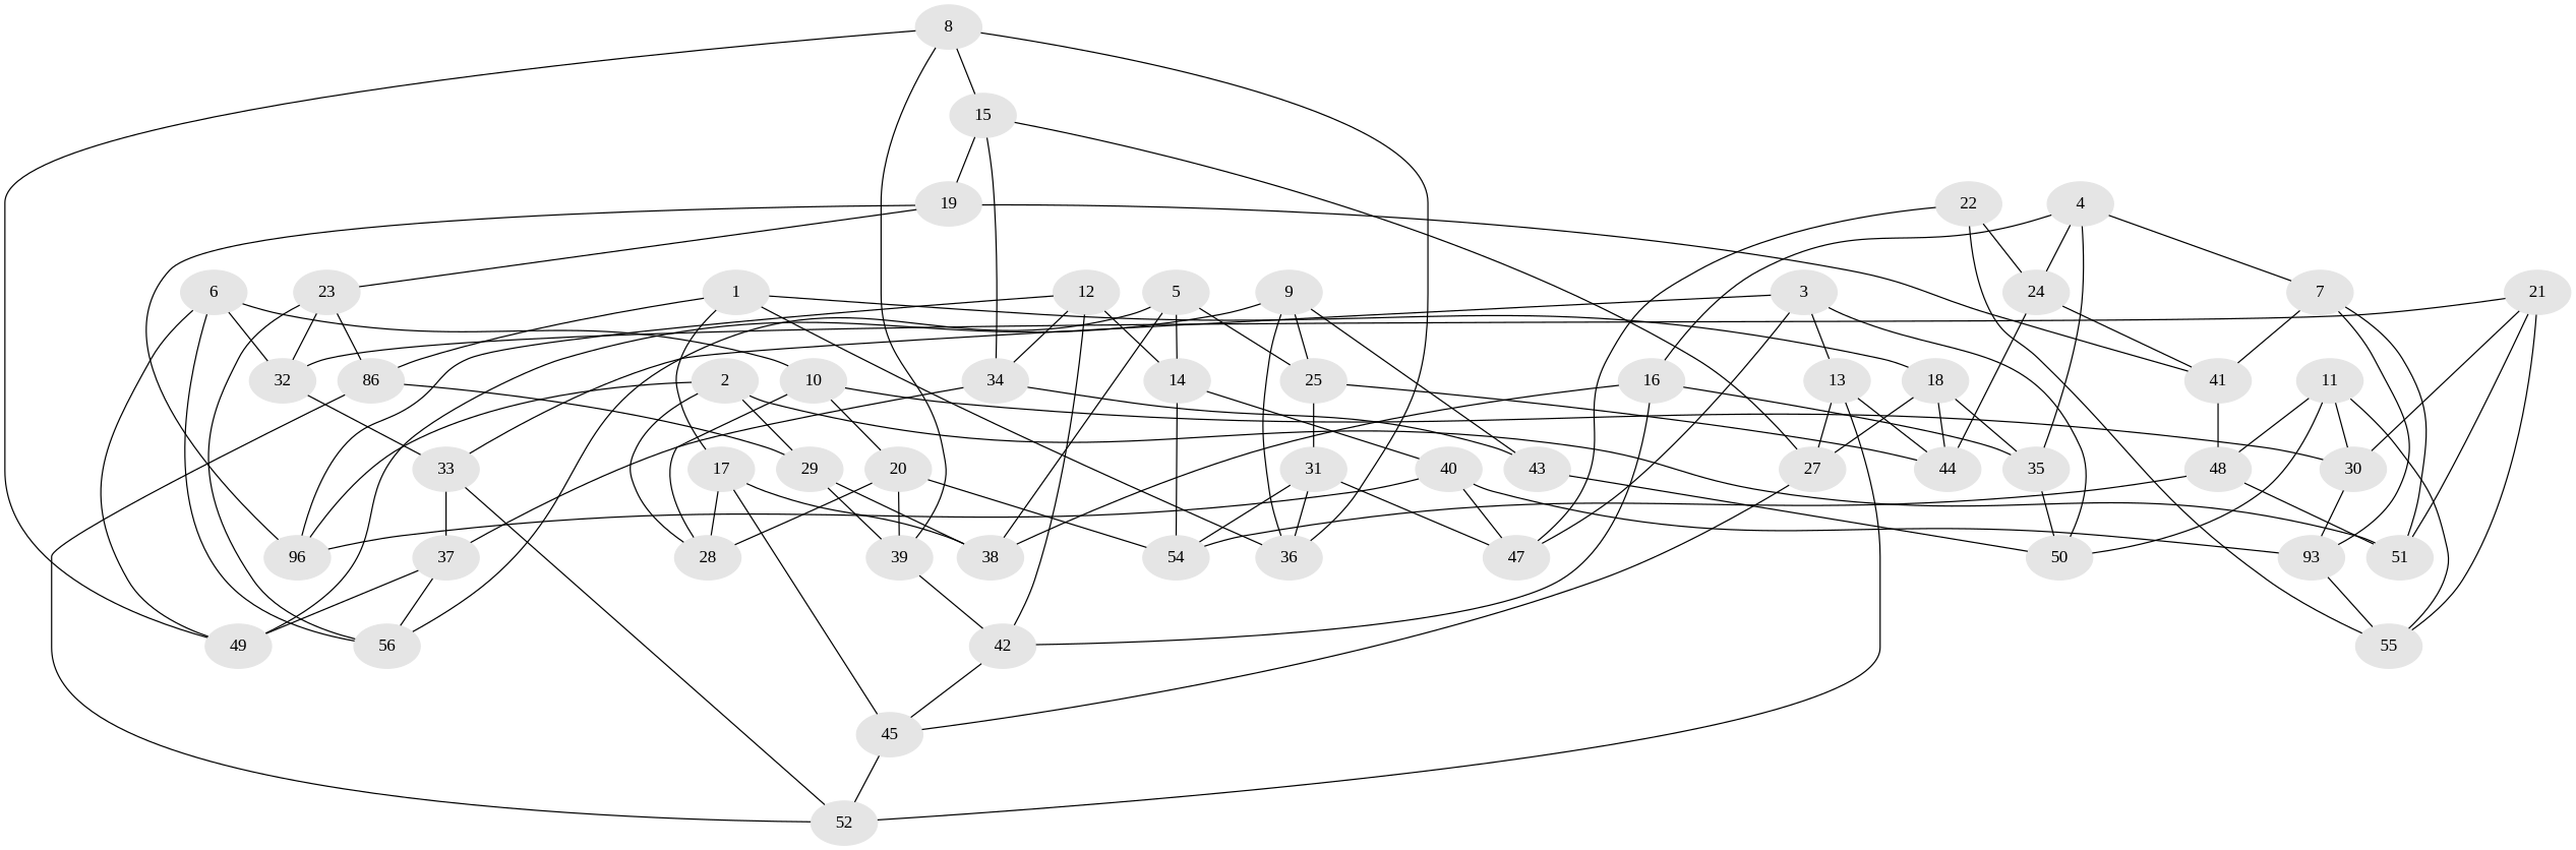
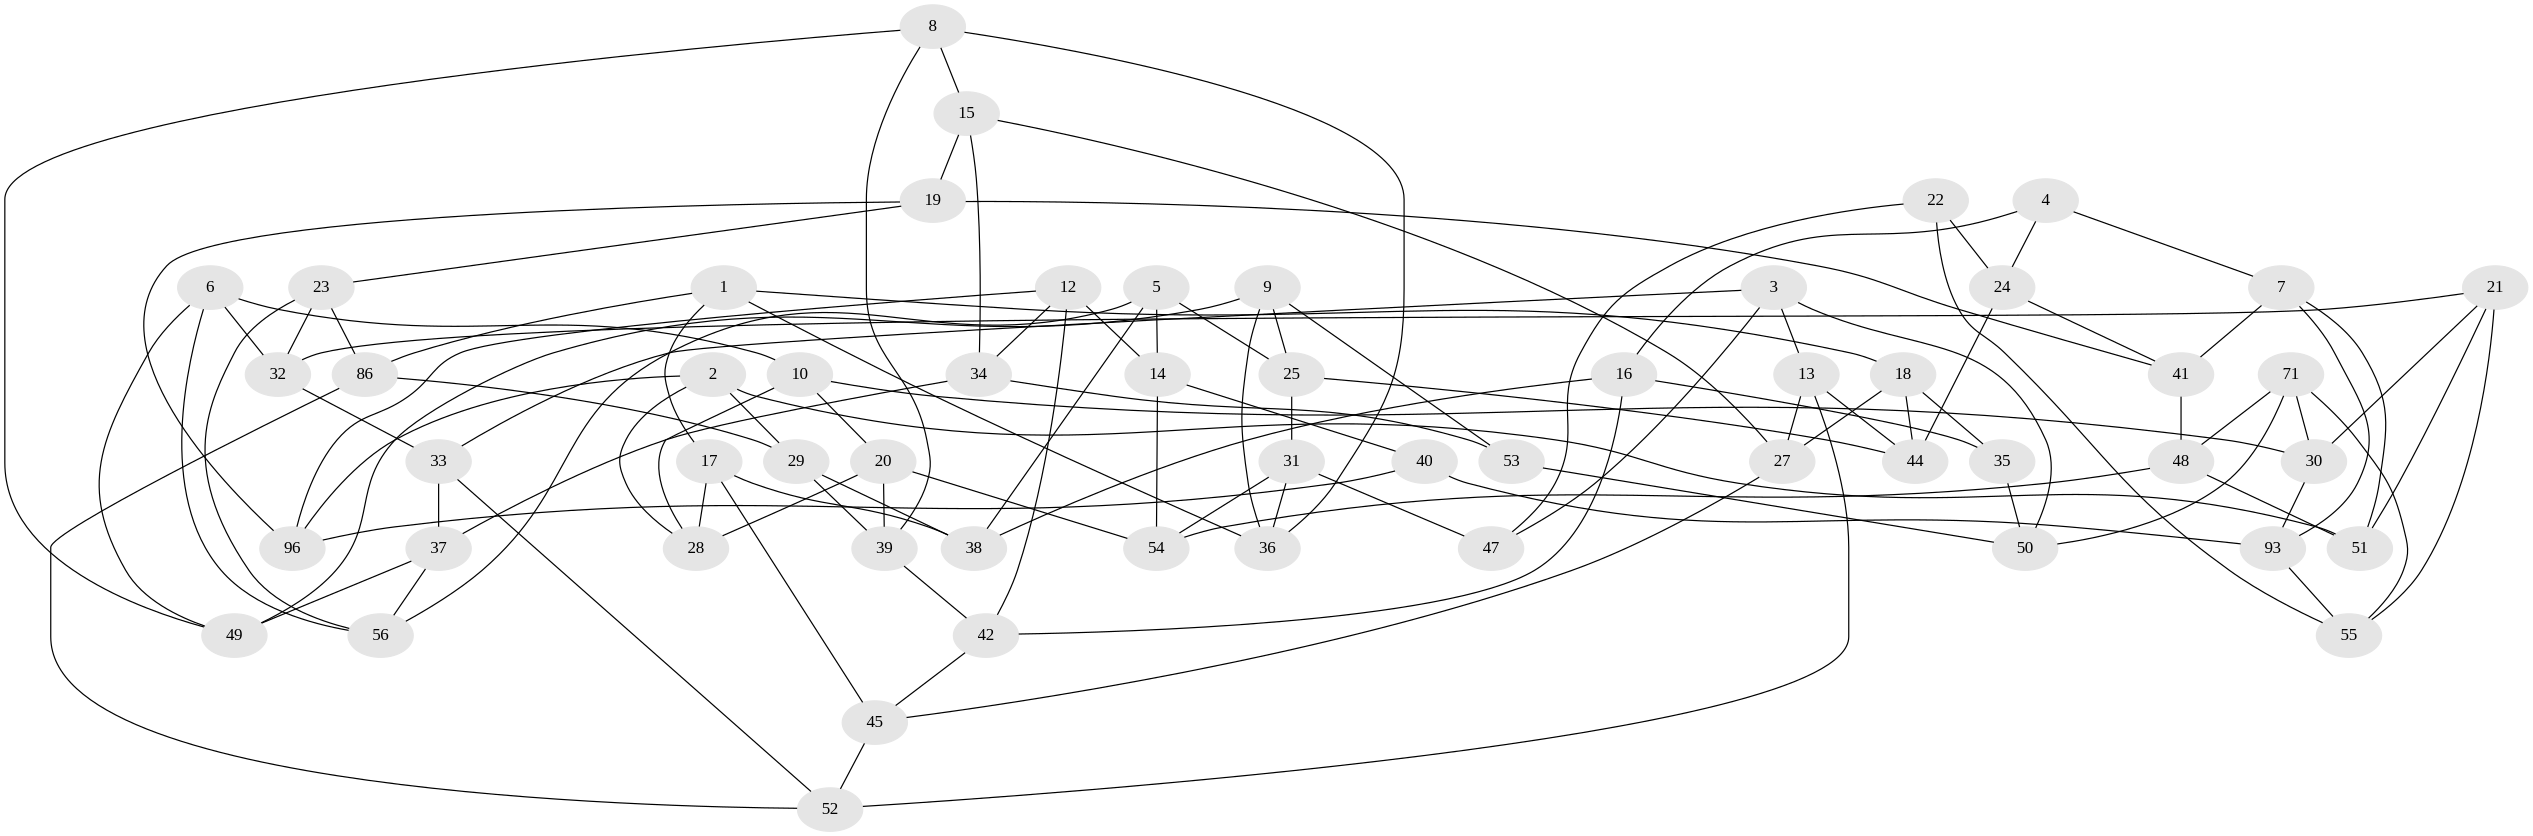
  graph {
    fontname="Liberation Serif"
    node [color=gray90 fontname="Liberation Serif" style=filled]
    edge [fontname="Liberation Serif"]
    1
    17
    18
    n4 [label=86]
    36
    28
    38
    45
    35
    27
    44
    29
    52
    2
    n15 [label=96]
    51
    39
    3
    13
    33
    47
    50
    37
    4
    7
    16
    24
    41
    n29 [label=93]
    42
    5
    14
    25
    56
    40
    54
    31
    6
    10
    32
    49
    20
    30
    48
    55
    8
    15
    34
    19
    9
-   43
-   11
+   43 [label=53]
+   11 [label=71]
    12
    23
    21
    22
    1 -- 17
    1 -- 18
    1 -- n4
    1 -- 36
    17 -- 28
    17 -- 38
    17 -- 45
    18 -- 35
    18 -- 27
    18 -- 44
    n4 -- 29
    n4 -- 52
    45 -- 52
    35 -- 50
    27 -- 45
    29 -- 38
    29 -- 39
    2 -- 28
    2 -- 29
    2 -- n15
    2 -- 51
    39 -- 42
    3 -- 13
    3 -- 33
    3 -- 47
    3 -- 50
    13 -- 27
    13 -- 44
    13 -- 52
    33 -- 52
    33 -- 37
    37 -- 56
    37 -- 49
-   4 -- 35
    4 -- 7
    4 -- 16
    4 -- 24
    7 -- 51
    7 -- 41
    7 -- n29
    16 -- 38
    16 -- 35
    16 -- 42
    24 -- 44
    24 -- 41
    41 -- 48
    n29 -- 55
    42 -- 45
    5 -- 38
    5 -- 14
    5 -- 25
    5 -- 56
    14 -- 40
    14 -- 54
    25 -- 44
    25 -- 31
    40 -- n15
-   40 -- 47
    40 -- n29
    31 -- 36
    31 -- 47
    31 -- 54
    6 -- 56
    6 -- 10
    6 -- 32
    6 -- 49
    10 -- 28
    10 -- 20
    10 -- 30
    32 -- 33
    20 -- 28
    20 -- 39
    20 -- 54
    30 -- n29
    48 -- 51
    48 -- 54
    8 -- 36
    8 -- 39
    8 -- 49
    8 -- 15
    15 -- 27
    15 -- 34
    15 -- 19
    34 -- 37
    34 -- 43
    19 -- n15
    19 -- 41
    19 -- 23
    9 -- 36
    9 -- 25
    9 -- 49
    9 -- 43
    43 -- 50
    11 -- 50
    11 -- 30
    11 -- 48
    11 -- 55
    12 -- n15
    12 -- 42
    12 -- 14
    12 -- 34
    23 -- n4
    23 -- 56
    23 -- 32
    21 -- 51
    21 -- 32
    21 -- 30
    21 -- 55
    22 -- 47
    22 -- 24
    22 -- 55
  }
